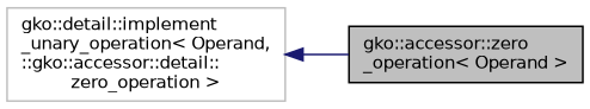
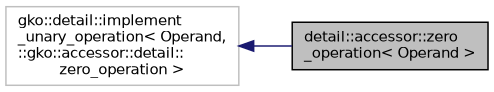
  digraph {
    rankdir=LR
    node [fontname=Helvetica fontsize=10 shape=record style=filled]
-   n1 [color=black fillcolor=grey75 fontcolor=black height=0.2 label="gko::accessor::zero\l_operation\< Operand \>" width=0.4]
+   n1 [color=black fillcolor=grey75 fontcolor=black height=0.2 label="detail::accessor::zero\l_operation\< Operand \>" width=0.4]
    n2 [color=grey75 fillcolor=white height=0.2 label="gko::detail::implement\l_unary_operation\< Operand,\l::gko::accessor::detail::\lzero_operation \>" width=0.4]
    n2 -> n1 [color=midnightblue dir=back fontname=Helvetica fontsize=10 labelfontname=Helvetica labelfontsize=10 style=solid]
  }
